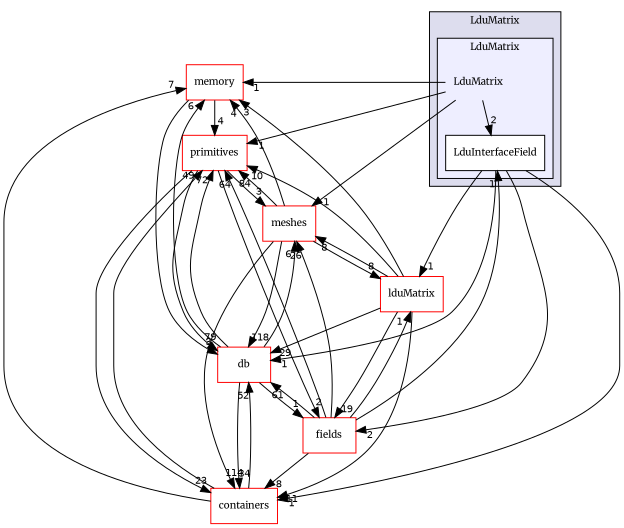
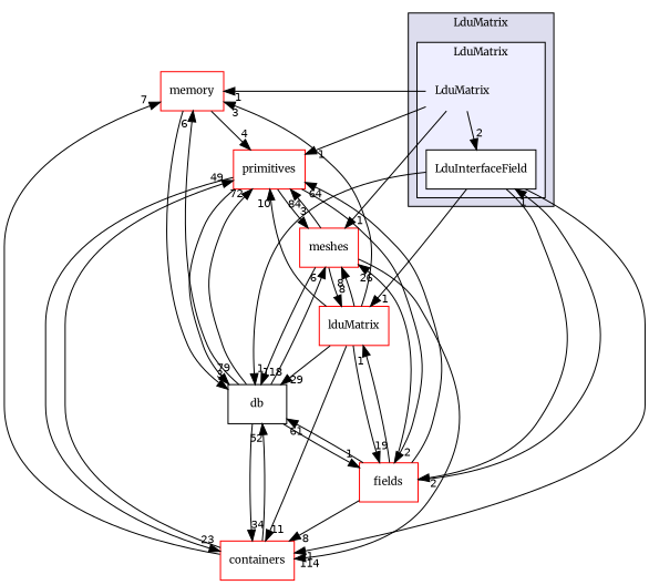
  digraph {
    compound=true
    fontname=Merriweather
    node [fontname=Merriweather fontsize=10 shape=box color=red]
    edge [fontname=Merriweather headlabel=1 labeldistance=1.5 labelfontname=Helvetica labelfontsize=10]
    n1 [label=LduMatrix shape=plaintext color=""]
    n2 [color=black fillcolor=white label=LduInterfaceField style=filled]
    n3 [label=memory]
    n4 [label=meshes]
    n5 [label=primitives]
    n6 [label=fields]
    n7 [label=containers]
-   n8 [label=db]
+   n8 [color=black label=db]
    n9 [label=lduMatrix]
    subgraph cluster_1 {
      bgcolor="#ddddee"
      fontsize=10
      label=LduMatrix
      pencolor=black
      subgraph cluster_2 {
        bgcolor="#eeeeff"
        fontsize=10
        label=LduMatrix
        pencolor=black
        n1
        n2
      }
    }
    n1 -> n2 [headlabel=2]
    n1 -> n3
    n1 -> n4
    n1 -> n5
    n2 -> n6 [headlabel=2]
    n2 -> n7
    n2 -> n8
    n2 -> n9
    n3 -> n5 [headlabel=4]
    n3 -> n8 [headlabel=3]
-   n4 -> n3 [headlabel=4]
    n4 -> n5 [headlabel=84]
    n4 -> n7 [headlabel=114]
    n4 -> n8 [headlabel=118]
    n4 -> n9 [headlabel=8]
    n5 -> n4 [headlabel=3]
    n5 -> n6 [headlabel=2]
    n5 -> n7 [headlabel=23]
    n5 -> n8 [headlabel=79]
    n6 -> n2
    n6 -> n4 [headlabel=26]
    n6 -> n5 [headlabel=64]
    n6 -> n7 [headlabel=8]
    n6 -> n8 [headlabel=61]
    n6 -> n9
    n7 -> n3 [headlabel=7]
    n7 -> n5 [headlabel=49]
    n7 -> n8 [headlabel=52]
    n8 -> n3 [headlabel=6]
    n8 -> n4 [headlabel=6]
    n8 -> n5 [headlabel=72]
    n8 -> n6
    n8 -> n7 [headlabel=34]
    n9 -> n3 [headlabel=3]
    n9 -> n4 [headlabel=8]
    n9 -> n5 [headlabel=10]
    n9 -> n6 [headlabel=19]
    n9 -> n7 [headlabel=11]
    n9 -> n8 [headlabel=29]
  }
